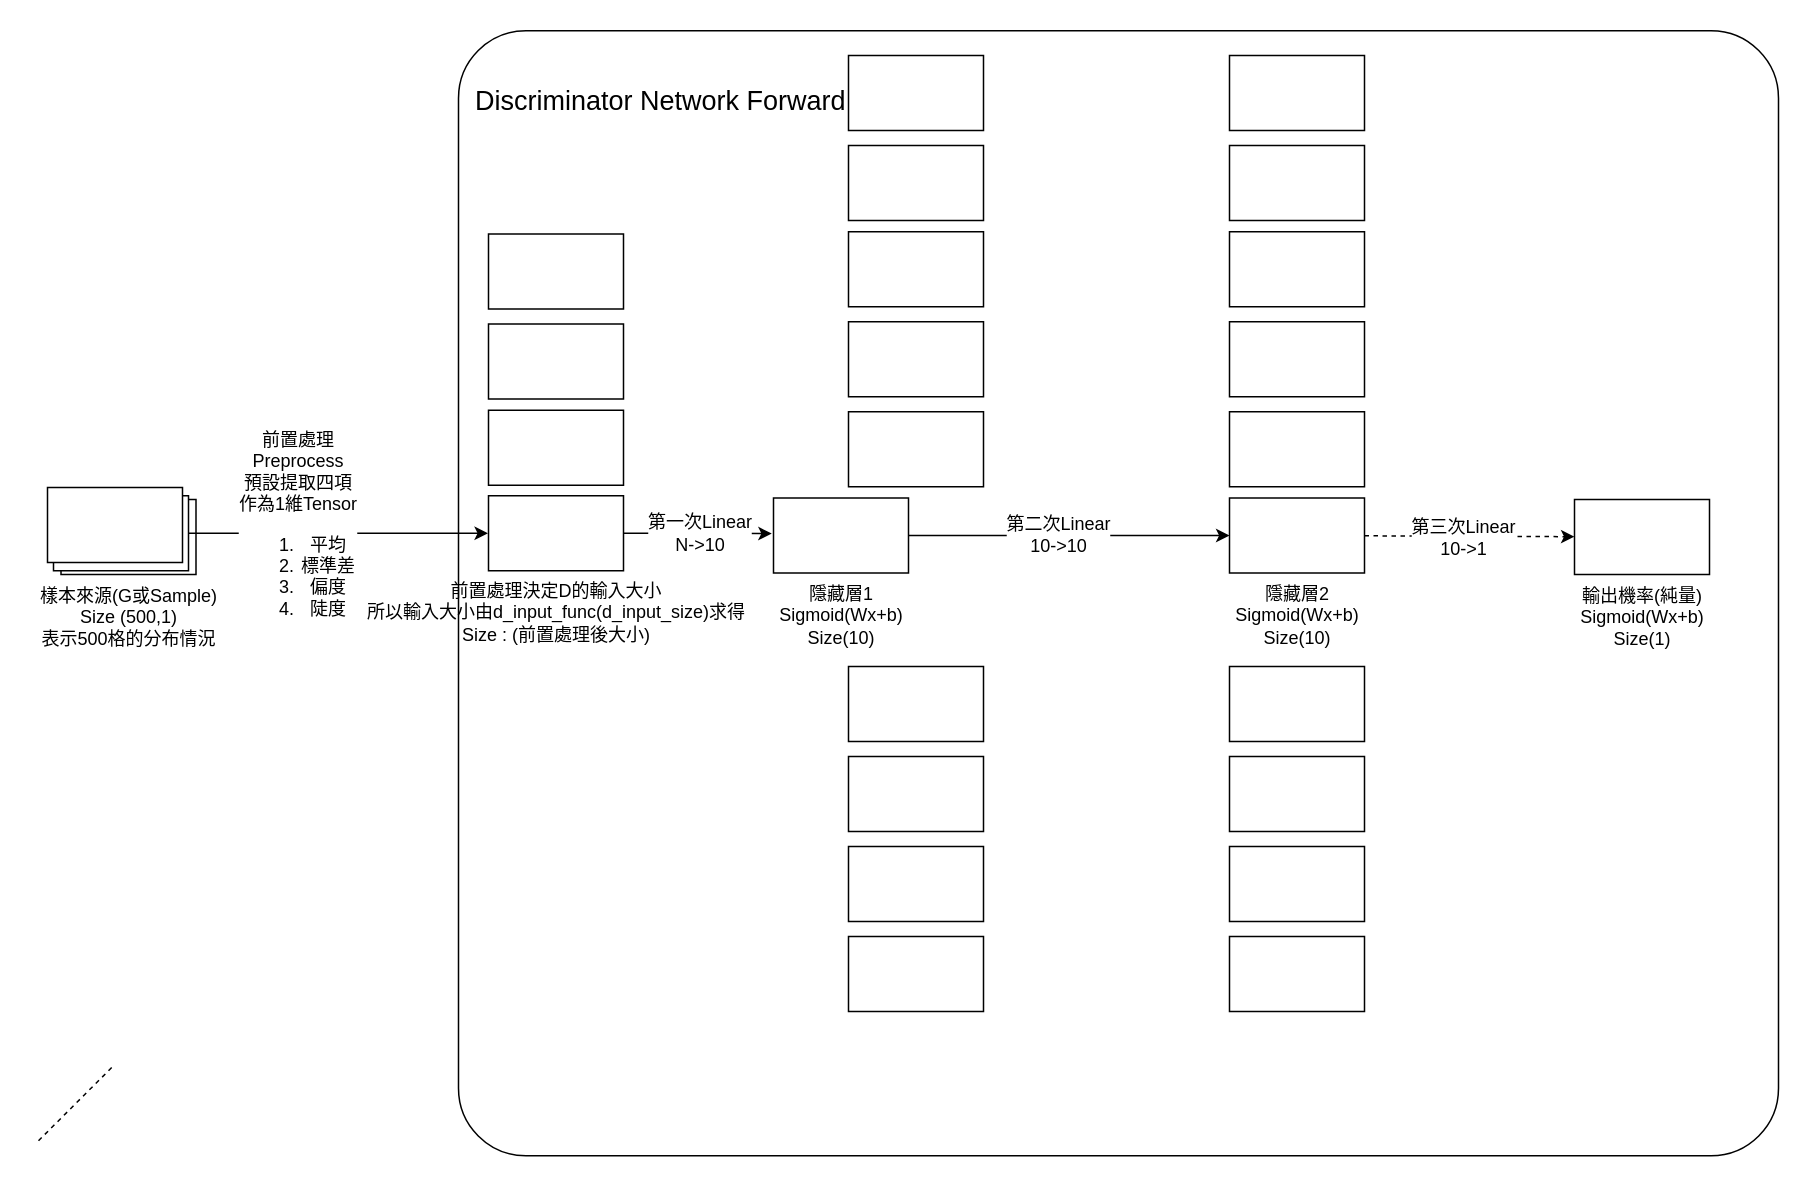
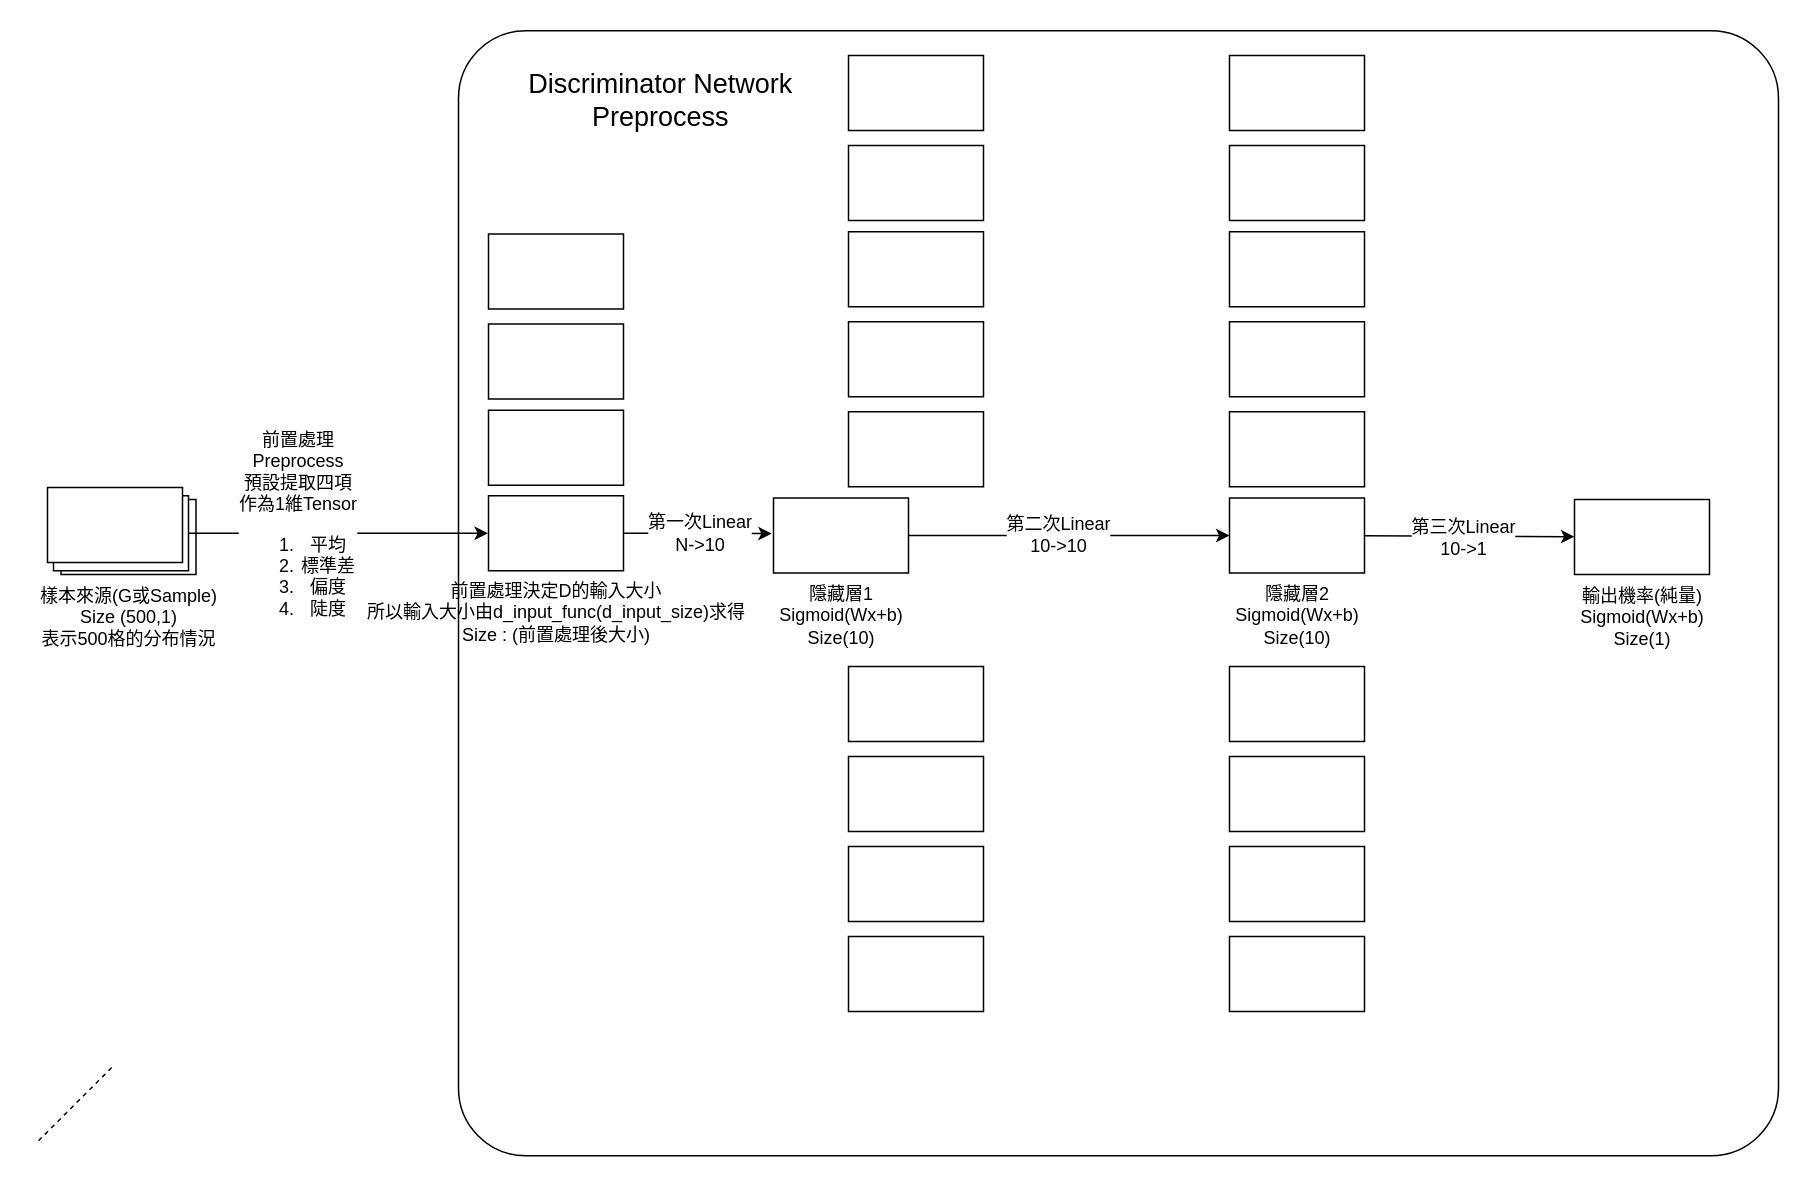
  <mxCell id="0" />
  <mxCell id="1" parent="0" />
  <mxCell id="2" value="" style="rounded=1;whiteSpace=wrap;html=1;arcSize=6;" parent="1" vertex="1"><mxGeometry x="305" y="20" width="880" height="750" as="geometry" /></mxCell>
  <mxCell id="3" value="" style="group" parent="1" vertex="1" connectable="0"><mxGeometry x="20" y="205" width="120" height="80" as="geometry" /></mxCell>
  <mxCell id="4" value="樣本來源(G或Sample)&lt;br&gt;Size (500,1)&lt;br&gt;表示500格的分布情況&lt;br&gt;" style="verticalLabelPosition=bottom;verticalAlign=top;html=1;shape=mxgraph.basic.rect;fillColor=#ffffff;fillColor2=none;strokeColor=#000000;strokeWidth=1;size=20;indent=5;" parent="1" vertex="1"><mxGeometry x="40" y="332.5" width="90" height="50" as="geometry" /></mxCell>
  <mxCell id="5" style="edgeStyle=orthogonalEdgeStyle;rounded=0;orthogonalLoop=1;jettySize=auto;html=1;entryX=-0.013;entryY=0.474;entryDx=0;entryDy=0;entryPerimeter=0;" parent="1" source="7" target="15" edge="1"><mxGeometry relative="1" as="geometry" /></mxCell>
  <mxCell id="6" value="第一次Linear&lt;br&gt;N-&amp;gt;10&lt;br&gt;" style="text;html=1;resizable=0;points=[];align=center;verticalAlign=middle;labelBackgroundColor=#ffffff;" parent="5" vertex="1" connectable="0"><mxGeometry x="-0.203" y="1" relative="1" as="geometry"><mxPoint x="11" y="0.5" as="offset" /></mxGeometry></mxCell>
  <mxCell id="7" value="前置處理決定D的輸入大小&lt;br&gt;所以輸入大小由d_input_func(d_input_size)求得&lt;br&gt;Size : (前置處理後大小)" style="verticalLabelPosition=bottom;verticalAlign=top;html=1;shape=mxgraph.basic.rect;fillColor=#ffffff;fillColor2=none;strokeColor=#000000;strokeWidth=1;size=20;indent=5;" parent="1" vertex="1"><mxGeometry x="325" y="330" width="90" height="50" as="geometry" /></mxCell>
  <mxCell id="8" value="" style="verticalLabelPosition=bottom;verticalAlign=top;html=1;shape=mxgraph.basic.rect;fillColor=#ffffff;fillColor2=none;strokeColor=#000000;strokeWidth=1;size=20;indent=5;" parent="1" vertex="1"><mxGeometry x="325" y="155.5" width="90" height="50" as="geometry" /></mxCell>
  <mxCell id="9" value="" style="verticalLabelPosition=bottom;verticalAlign=top;html=1;shape=mxgraph.basic.rect;fillColor=#ffffff;fillColor2=none;strokeColor=#000000;strokeWidth=1;size=20;indent=5;" parent="1" vertex="1"><mxGeometry x="325" y="215.5" width="90" height="50" as="geometry" /></mxCell>
  <mxCell id="10" value="" style="verticalLabelPosition=bottom;verticalAlign=top;html=1;shape=mxgraph.basic.rect;fillColor=#ffffff;fillColor2=none;strokeColor=#000000;strokeWidth=1;size=20;indent=5;" parent="1" vertex="1"><mxGeometry x="325" y="273" width="90" height="50" as="geometry" /></mxCell>
  <mxCell id="11" value="" style="verticalLabelPosition=bottom;verticalAlign=top;html=1;shape=mxgraph.basic.rect;fillColor=#ffffff;fillColor2=none;strokeColor=#000000;strokeWidth=1;size=20;indent=5;" parent="1" vertex="1"><mxGeometry x="565" y="214" width="90" height="50" as="geometry" /></mxCell>
  <mxCell id="12" value="" style="verticalLabelPosition=bottom;verticalAlign=top;html=1;shape=mxgraph.basic.rect;fillColor=#ffffff;fillColor2=none;strokeColor=#000000;strokeWidth=1;size=20;indent=5;" parent="1" vertex="1"><mxGeometry x="565" y="274" width="90" height="50" as="geometry" /></mxCell>
  <mxCell id="13" style="edgeStyle=orthogonalEdgeStyle;rounded=0;orthogonalLoop=1;jettySize=auto;html=1;" parent="1" source="15" target="27" edge="1"><mxGeometry relative="1" as="geometry" /></mxCell>
  <mxCell id="14" value="第二次Linear&lt;br&gt;10-&amp;gt;10&lt;br&gt;" style="text;html=1;resizable=0;points=[];align=center;verticalAlign=middle;labelBackgroundColor=#ffffff;" parent="13" vertex="1" connectable="0"><mxGeometry x="-0.317" y="1" relative="1" as="geometry"><mxPoint x="26" y="-0.5" as="offset" /></mxGeometry></mxCell>
  <mxCell id="15" value="隱藏層1&lt;br&gt;Sigmoid(Wx+b)&lt;br&gt;Size(10)&lt;br&gt;" style="verticalLabelPosition=bottom;verticalAlign=top;html=1;shape=mxgraph.basic.rect;fillColor=#ffffff;fillColor2=none;strokeColor=#000000;strokeWidth=1;size=20;indent=5;" parent="1" vertex="1"><mxGeometry x="515" y="331.5" width="90" height="50" as="geometry" /></mxCell>
  <mxCell id="16" value="" style="verticalLabelPosition=bottom;verticalAlign=top;html=1;shape=mxgraph.basic.rect;fillColor=#ffffff;fillColor2=none;strokeColor=#000000;strokeWidth=1;size=20;indent=5;" parent="1" vertex="1"><mxGeometry x="565" y="36.5" width="90" height="50" as="geometry" /></mxCell>
  <mxCell id="17" value="" style="verticalLabelPosition=bottom;verticalAlign=top;html=1;shape=mxgraph.basic.rect;fillColor=#ffffff;fillColor2=none;strokeColor=#000000;strokeWidth=1;size=20;indent=5;" parent="1" vertex="1"><mxGeometry x="565" y="96.5" width="90" height="50" as="geometry" /></mxCell>
  <mxCell id="18" value="" style="verticalLabelPosition=bottom;verticalAlign=top;html=1;shape=mxgraph.basic.rect;fillColor=#ffffff;fillColor2=none;strokeColor=#000000;strokeWidth=1;size=20;indent=5;" parent="1" vertex="1"><mxGeometry x="565" y="154" width="90" height="50" as="geometry" /></mxCell>
  <mxCell id="19" value="" style="verticalLabelPosition=bottom;verticalAlign=top;html=1;shape=mxgraph.basic.rect;fillColor=#ffffff;fillColor2=none;strokeColor=#000000;strokeWidth=1;size=20;indent=5;" parent="1" vertex="1"><mxGeometry x="565" y="443.8" width="90" height="50" as="geometry" /></mxCell>
  <mxCell id="20" value="" style="verticalLabelPosition=bottom;verticalAlign=top;html=1;shape=mxgraph.basic.rect;fillColor=#ffffff;fillColor2=none;strokeColor=#000000;strokeWidth=1;size=20;indent=5;" parent="1" vertex="1"><mxGeometry x="565" y="503.8" width="90" height="50" as="geometry" /></mxCell>
  <mxCell id="21" value="" style="verticalLabelPosition=bottom;verticalAlign=top;html=1;shape=mxgraph.basic.rect;fillColor=#ffffff;fillColor2=none;strokeColor=#000000;strokeWidth=1;size=20;indent=5;" parent="1" vertex="1"><mxGeometry x="565" y="563.8" width="90" height="50" as="geometry" /></mxCell>
  <mxCell id="22" value="" style="verticalLabelPosition=bottom;verticalAlign=top;html=1;shape=mxgraph.basic.rect;fillColor=#ffffff;fillColor2=none;strokeColor=#000000;strokeWidth=1;size=20;indent=5;" parent="1" vertex="1"><mxGeometry x="565" y="623.8" width="90" height="50" as="geometry" /></mxCell>
  <mxCell id="23" value="" style="verticalLabelPosition=bottom;verticalAlign=top;html=1;shape=mxgraph.basic.rect;fillColor=#ffffff;fillColor2=none;strokeColor=#000000;strokeWidth=1;size=20;indent=5;" parent="1" vertex="1"><mxGeometry x="819" y="214" width="90" height="50" as="geometry" /></mxCell>
  <mxCell id="24" value="" style="verticalLabelPosition=bottom;verticalAlign=top;html=1;shape=mxgraph.basic.rect;fillColor=#ffffff;fillColor2=none;strokeColor=#000000;strokeWidth=1;size=20;indent=5;" parent="1" vertex="1"><mxGeometry x="819" y="274" width="90" height="50" as="geometry" /></mxCell>
- <mxCell id="25" style="rounded=0;orthogonalLoop=1;jettySize=auto;html=1;dashed=1;" parent="1" source="27" target="35" edge="1"><mxGeometry relative="1" as="geometry" /></mxCell>
+ <mxCell id="25" style="rounded=0;orthogonalLoop=1;jettySize=auto;html=1;" parent="1" source="27" target="35" edge="1"><mxGeometry relative="1" as="geometry" /></mxCell>
  <mxCell id="26" value="第三次Linear&lt;br&gt;10-&amp;gt;1&lt;br&gt;" style="text;html=1;resizable=0;points=[];align=center;verticalAlign=middle;labelBackgroundColor=#ffffff;" parent="25" vertex="1" connectable="0"><mxGeometry x="-0.324" y="-2" relative="1" as="geometry"><mxPoint x="18.5" y="-1.5" as="offset" /></mxGeometry></mxCell>
  <mxCell id="27" value="隱藏層2&lt;br&gt;Sigmoid(Wx+b)&lt;br&gt;Size(10)&lt;br&gt;" style="verticalLabelPosition=bottom;verticalAlign=top;html=1;shape=mxgraph.basic.rect;fillColor=#ffffff;fillColor2=none;strokeColor=#000000;strokeWidth=1;size=20;indent=5;" parent="1" vertex="1"><mxGeometry x="819" y="331.5" width="90" height="50" as="geometry" /></mxCell>
  <mxCell id="28" value="" style="verticalLabelPosition=bottom;verticalAlign=top;html=1;shape=mxgraph.basic.rect;fillColor=#ffffff;fillColor2=none;strokeColor=#000000;strokeWidth=1;size=20;indent=5;" parent="1" vertex="1"><mxGeometry x="819" y="36.5" width="90" height="50" as="geometry" /></mxCell>
  <mxCell id="29" value="" style="verticalLabelPosition=bottom;verticalAlign=top;html=1;shape=mxgraph.basic.rect;fillColor=#ffffff;fillColor2=none;strokeColor=#000000;strokeWidth=1;size=20;indent=5;" parent="1" vertex="1"><mxGeometry x="819" y="96.5" width="90" height="50" as="geometry" /></mxCell>
  <mxCell id="30" value="" style="verticalLabelPosition=bottom;verticalAlign=top;html=1;shape=mxgraph.basic.rect;fillColor=#ffffff;fillColor2=none;strokeColor=#000000;strokeWidth=1;size=20;indent=5;" parent="1" vertex="1"><mxGeometry x="819" y="154" width="90" height="50" as="geometry" /></mxCell>
  <mxCell id="31" value="" style="verticalLabelPosition=bottom;verticalAlign=top;html=1;shape=mxgraph.basic.rect;fillColor=#ffffff;fillColor2=none;strokeColor=#000000;strokeWidth=1;size=20;indent=5;" parent="1" vertex="1"><mxGeometry x="819" y="443.8" width="90" height="50" as="geometry" /></mxCell>
  <mxCell id="32" value="" style="verticalLabelPosition=bottom;verticalAlign=top;html=1;shape=mxgraph.basic.rect;fillColor=#ffffff;fillColor2=none;strokeColor=#000000;strokeWidth=1;size=20;indent=5;" parent="1" vertex="1"><mxGeometry x="819" y="503.8" width="90" height="50" as="geometry" /></mxCell>
  <mxCell id="33" value="" style="verticalLabelPosition=bottom;verticalAlign=top;html=1;shape=mxgraph.basic.rect;fillColor=#ffffff;fillColor2=none;strokeColor=#000000;strokeWidth=1;size=20;indent=5;" parent="1" vertex="1"><mxGeometry x="819" y="563.8" width="90" height="50" as="geometry" /></mxCell>
  <mxCell id="34" value="" style="verticalLabelPosition=bottom;verticalAlign=top;html=1;shape=mxgraph.basic.rect;fillColor=#ffffff;fillColor2=none;strokeColor=#000000;strokeWidth=1;size=20;indent=5;" parent="1" vertex="1"><mxGeometry x="819" y="623.8" width="90" height="50" as="geometry" /></mxCell>
  <mxCell id="35" value="輸出機率(純量)&lt;br&gt;Sigmoid(Wx+b)&lt;br&gt;Size(1)&lt;br&gt;" style="verticalLabelPosition=bottom;verticalAlign=top;html=1;shape=mxgraph.basic.rect;fillColor=#ffffff;fillColor2=none;strokeColor=#000000;strokeWidth=1;size=20;indent=5;" parent="1" vertex="1"><mxGeometry x="1049" y="332.5" width="90" height="50" as="geometry" /></mxCell>
  <mxCell id="36" style="edgeStyle=orthogonalEdgeStyle;rounded=0;orthogonalLoop=1;jettySize=auto;html=1;entryX=-0.004;entryY=0.5;entryDx=0;entryDy=0;entryPerimeter=0;" parent="1" source="38" target="7" edge="1"><mxGeometry relative="1" as="geometry" /></mxCell>
  <mxCell id="37" value="&lt;span&gt;前置處理&lt;/span&gt;&lt;br&gt;&lt;span&gt;Preprocess&lt;/span&gt;&lt;br&gt;&lt;span&gt;預設提取四項&lt;/span&gt;&lt;br&gt;&lt;span&gt;作為1維Tensor&lt;/span&gt;&lt;br&gt;&lt;ol&gt;&lt;li&gt;平均&lt;/li&gt;&lt;li&gt;標準差&lt;/li&gt;&lt;li&gt;偏度&lt;/li&gt;&lt;li&gt;陡度&lt;/li&gt;&lt;/ol&gt;" style="text;html=1;resizable=0;points=[];align=center;verticalAlign=middle;labelBackgroundColor=#ffffff;" parent="36" vertex="1" connectable="0"><mxGeometry x="0.008" y="29" relative="1" as="geometry"><mxPoint x="-29" y="28" as="offset" /></mxGeometry></mxCell>
  <mxCell id="38" value="" style="verticalLabelPosition=bottom;verticalAlign=top;html=1;shape=mxgraph.basic.rect;fillColor=#ffffff;fillColor2=none;strokeColor=#000000;strokeWidth=1;size=20;indent=5;" parent="1" vertex="1"><mxGeometry x="35" y="330" width="90" height="50" as="geometry" /></mxCell>
- <mxCell id="39" value="&lt;font style=&quot;font-size: 18px&quot;&gt;Discriminator Network Forward&lt;/font&gt;" style="text;html=1;strokeColor=none;fillColor=none;align=center;verticalAlign=middle;whiteSpace=wrap;rounded=0;" parent="1" vertex="1"><mxGeometry x="305" y="36.5" width="270" height="60" as="geometry" /></mxCell>
+ <mxCell id="39" value="&lt;font style=&quot;font-size: 18px&quot;&gt;Discriminator Network Preprocess&lt;/font&gt;" style="text;html=1;strokeColor=none;fillColor=none;align=center;verticalAlign=middle;whiteSpace=wrap;rounded=0;" parent="1" vertex="1"><mxGeometry x="305" y="36.5" width="270" height="60" as="geometry" /></mxCell>
  <mxCell id="40" value="" style="endArrow=none;dashed=1;html=1;" parent="1" edge="1"><mxGeometry width="50" height="50" relative="1" as="geometry"><mxPoint x="25" y="760" as="sourcePoint" /><mxPoint x="75" y="710" as="targetPoint" /></mxGeometry></mxCell>
  <mxCell id="41" value="" style="verticalLabelPosition=bottom;verticalAlign=top;html=1;shape=mxgraph.basic.rect;fillColor=#ffffff;fillColor2=none;strokeColor=#000000;strokeWidth=1;size=20;indent=5;" vertex="1" parent="1"><mxGeometry x="31" y="324.5" width="90" height="50" as="geometry" /></mxCell>
